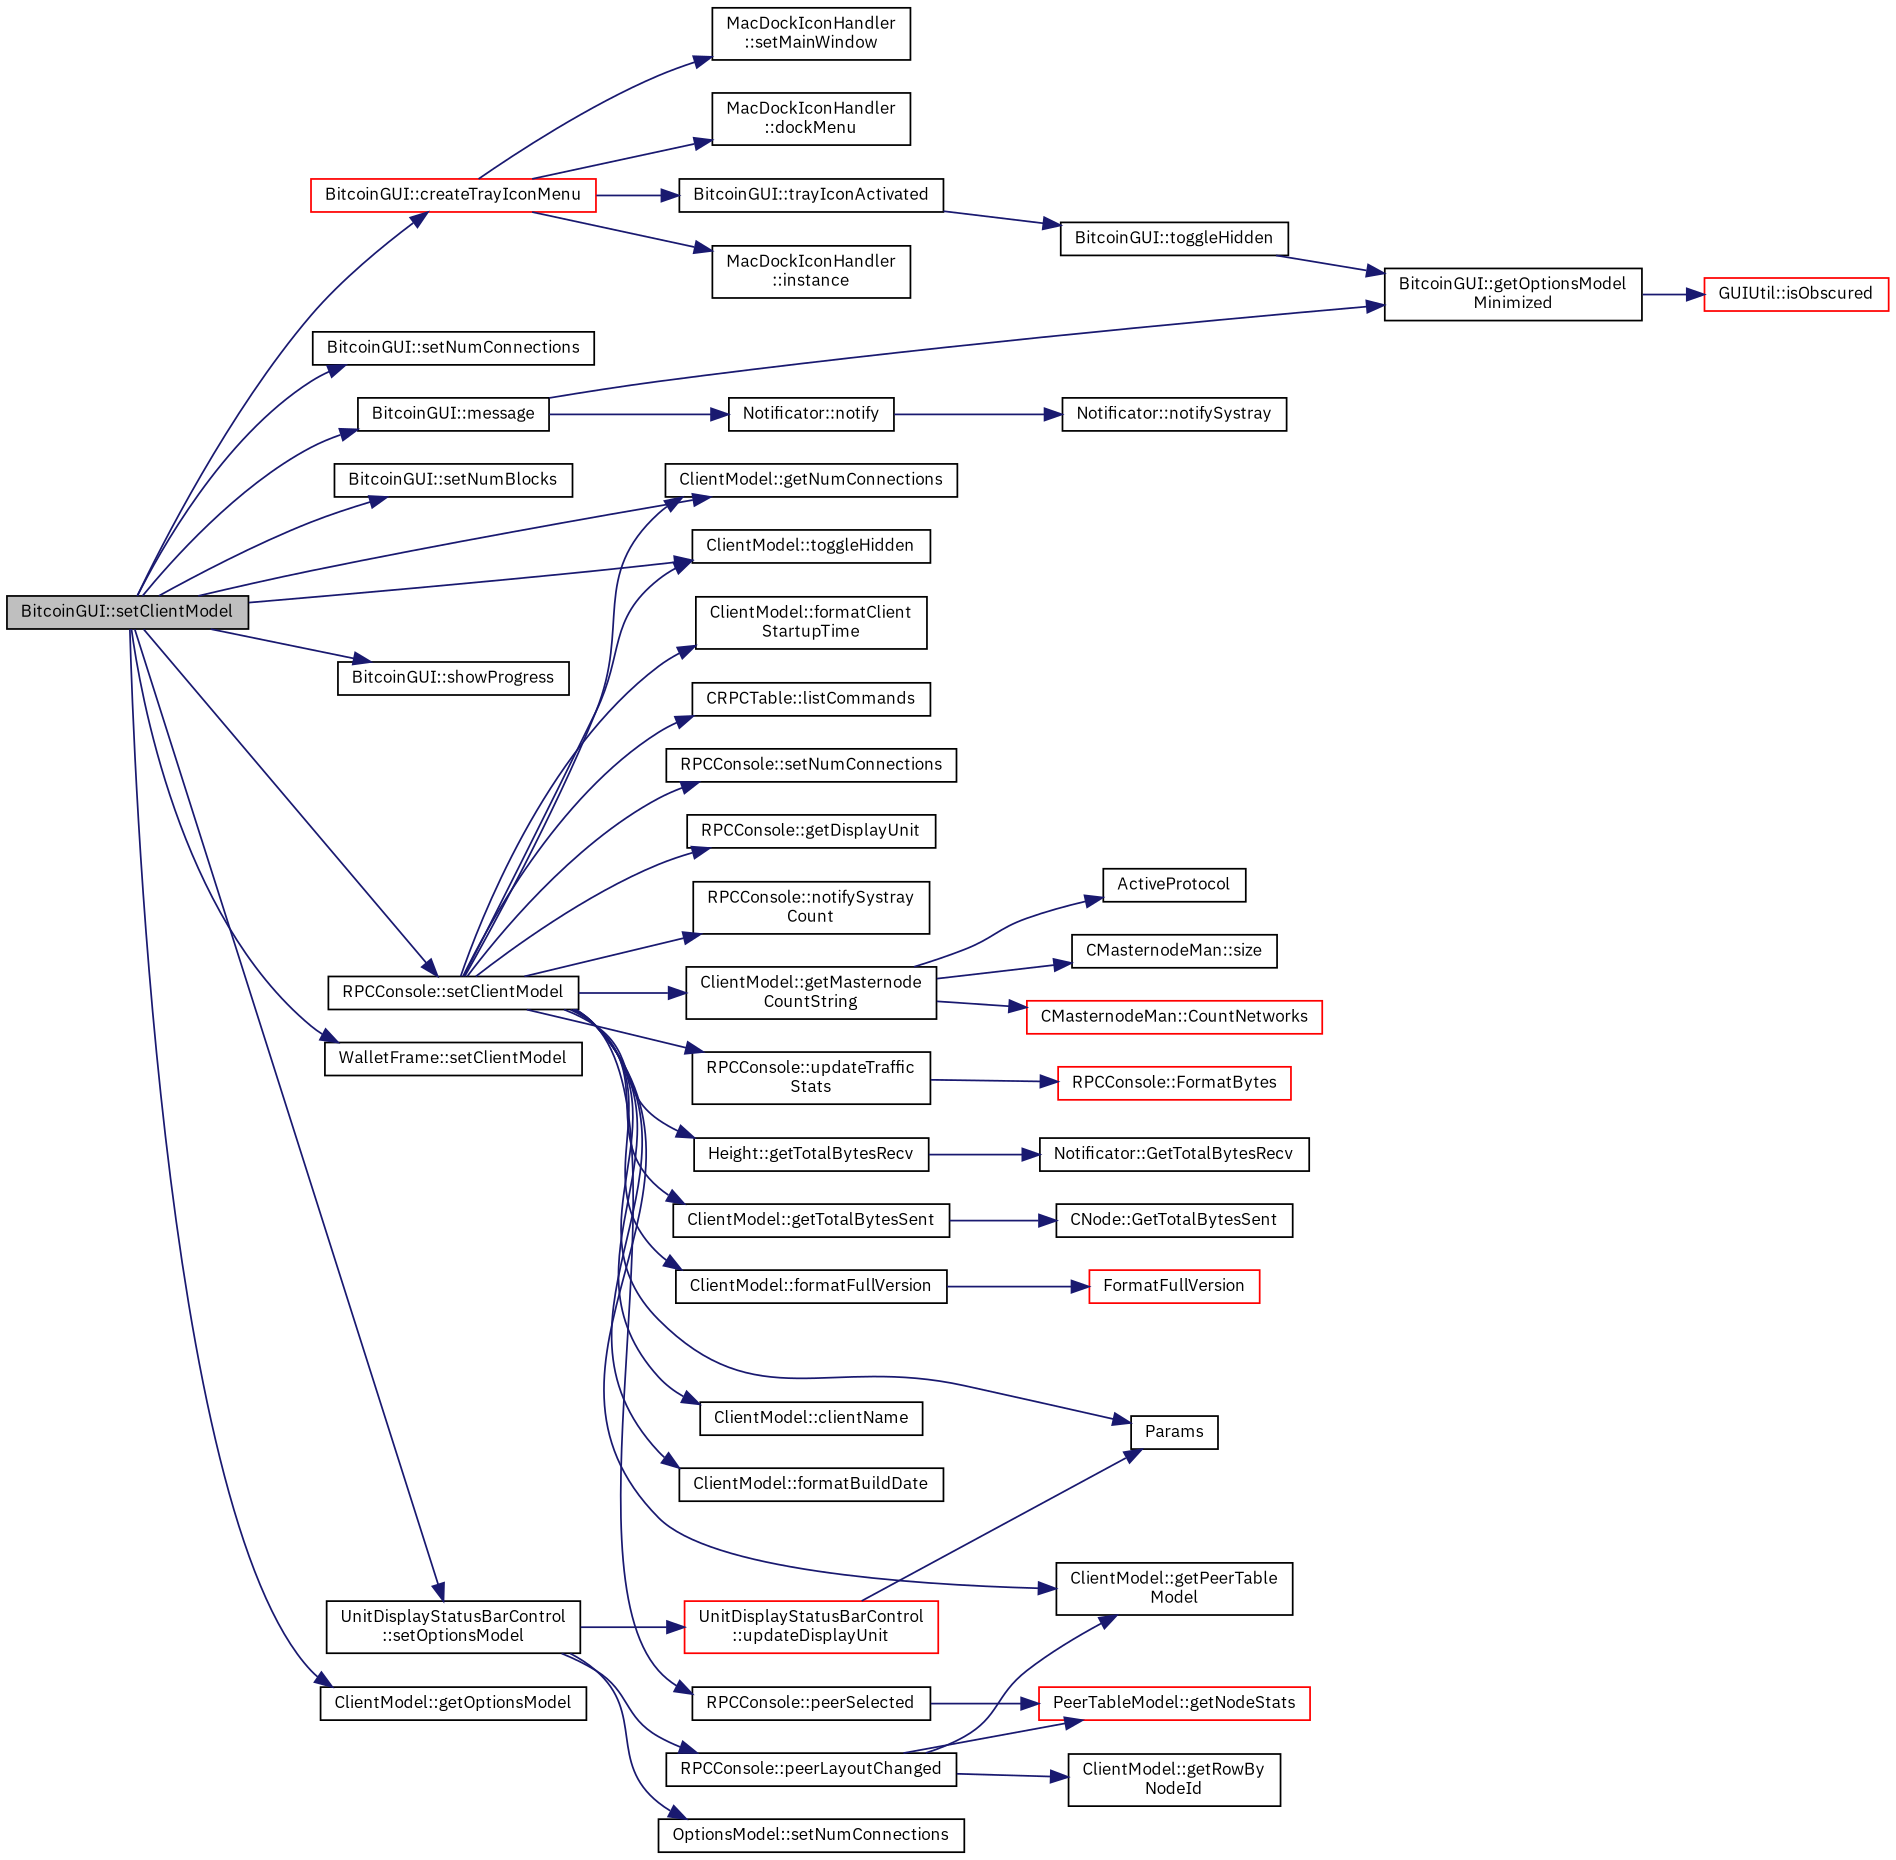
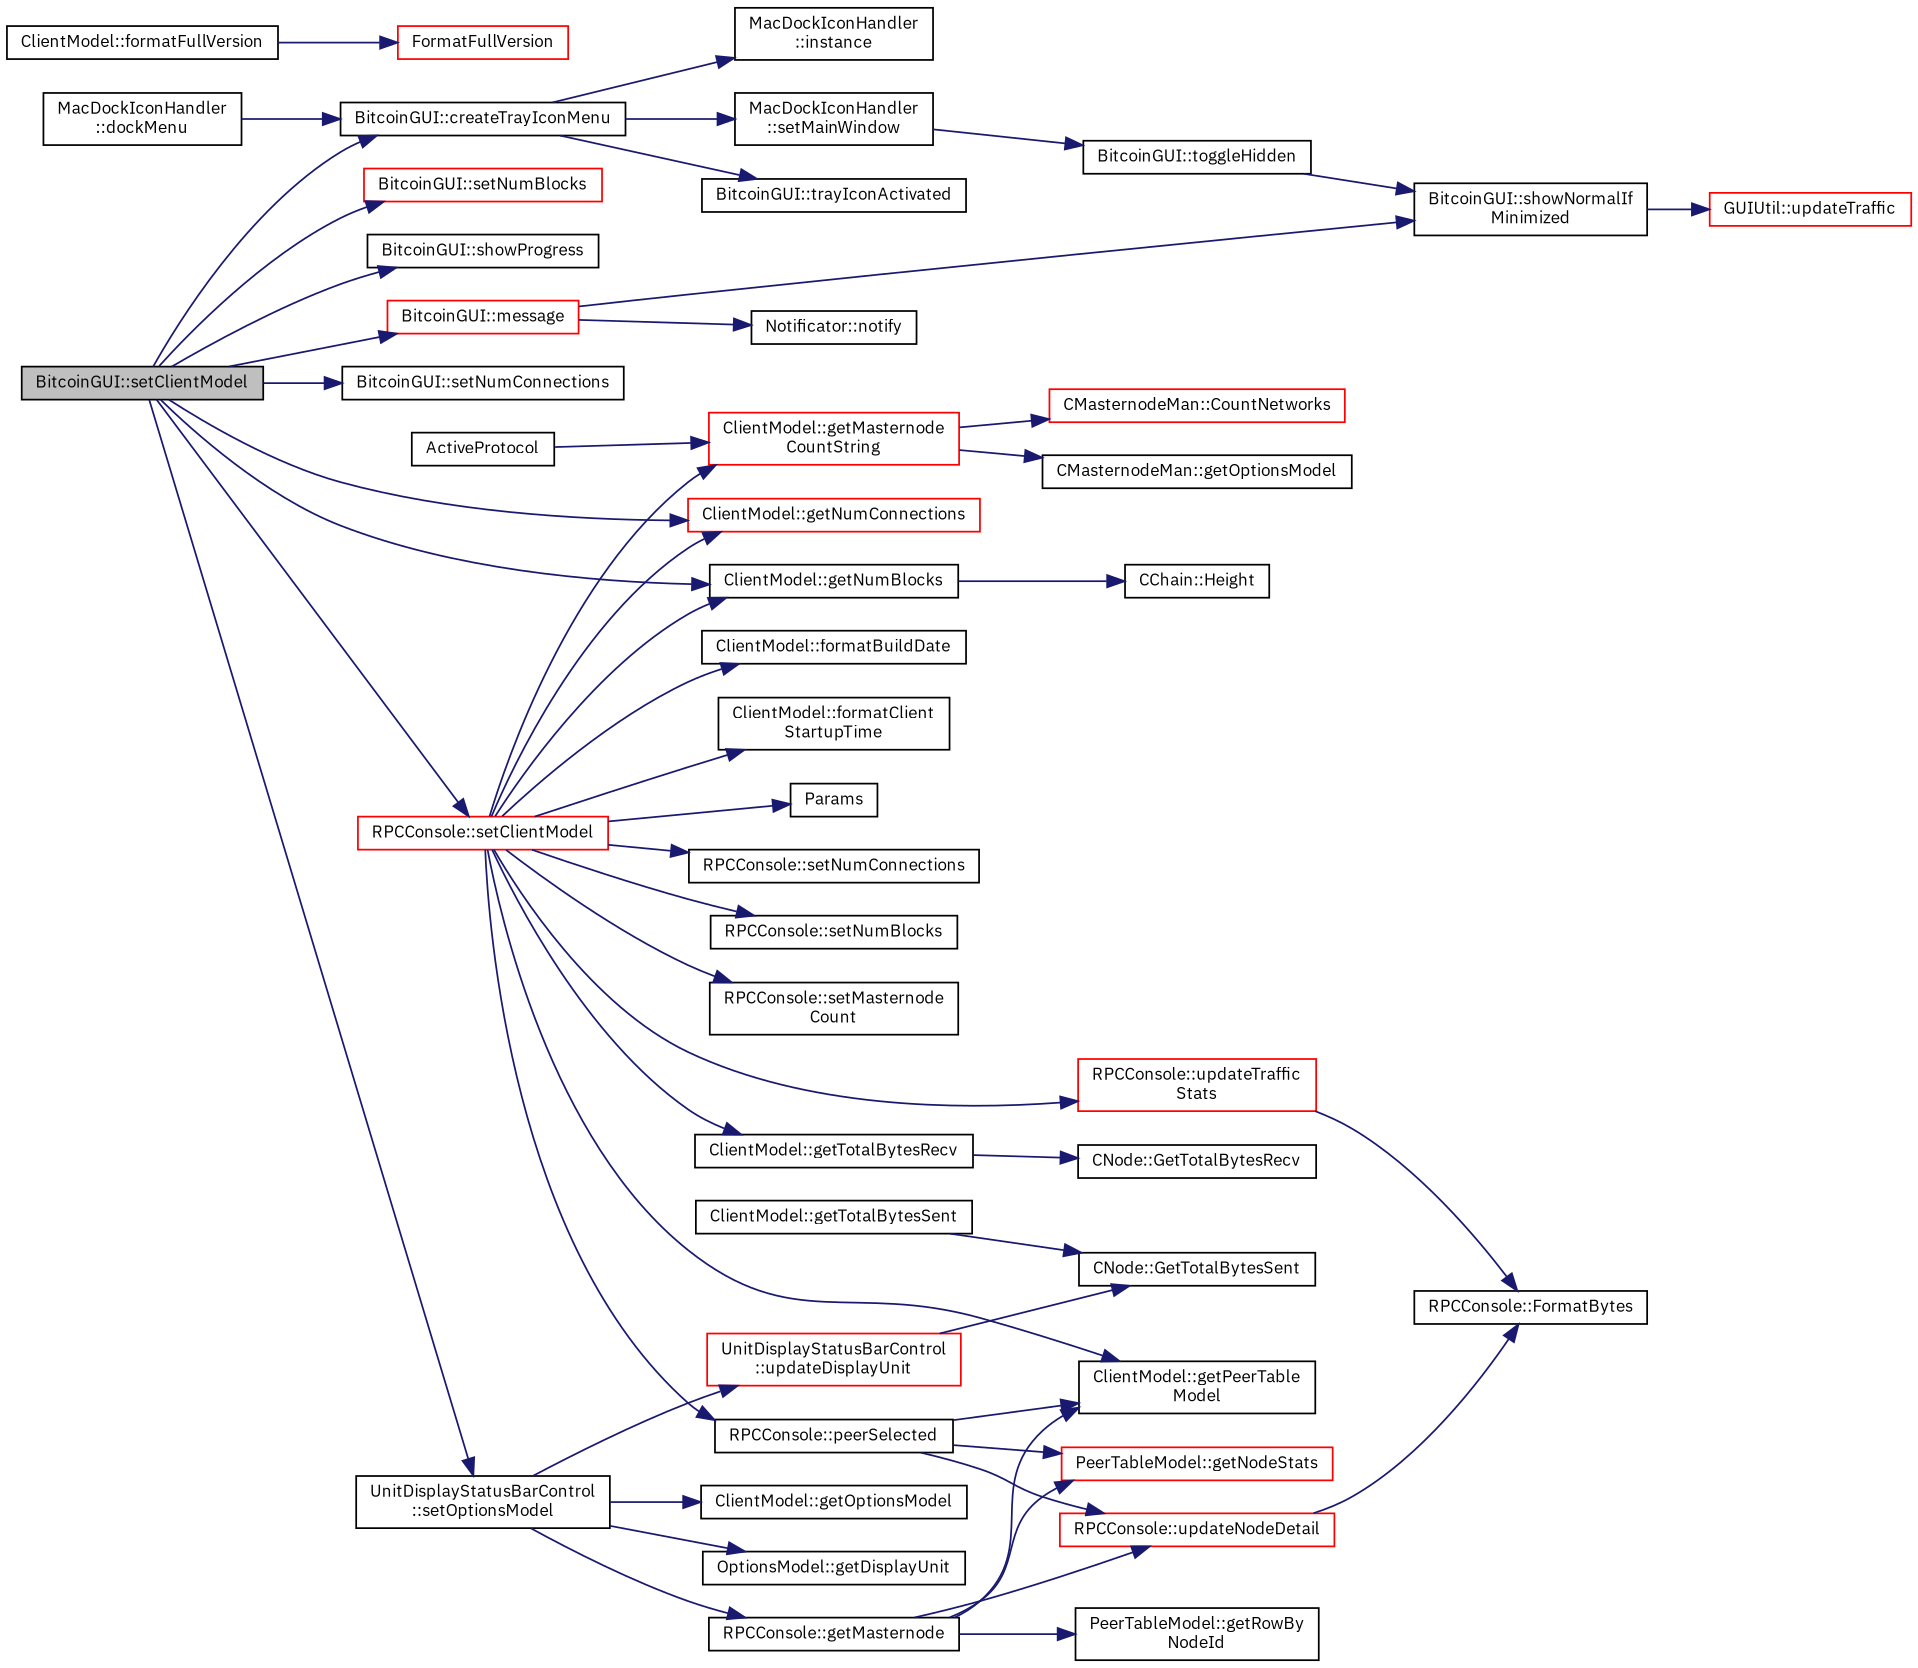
  digraph {
    fontname="IBM Plex Sans"
    rankdir=LR
    node [color=black fillcolor=white fontname="IBM Plex Sans" fontsize=10 shape=record style=filled]
    edge [color=midnightblue fontname="IBM Plex Sans" fontsize=10 labelfontname=Helvetica labelfontsize=10 style=solid]
    n1 [fillcolor=grey75 fontcolor=black height=0.2 label="BitcoinGUI::setClientModel" width=0.4]
-   n2 [color=red height=0.2 label="BitcoinGUI::createTrayIconMenu" width=0.4]
+   n2 [height=0.2 label="BitcoinGUI::createTrayIconMenu" width=0.4]
    n3 [height=0.2 label="BitcoinGUI::setNumConnections" width=0.4]
-   n4 [height=0.2 label="ClientModel::getNumConnections" width=0.4]
-   n5 [height=0.2 label="BitcoinGUI::setNumBlocks" width=0.4]
-   n6 [height=0.2 label="ClientModel::toggleHidden" width=0.4]
-   n7 [height=0.2 label="BitcoinGUI::message" width=0.4]
+   n4 [color=red height=0.2 label="ClientModel::getNumConnections" width=0.4]
+   n5 [color=red height=0.2 label="BitcoinGUI::setNumBlocks" width=0.4]
+   n6 [height=0.2 label="ClientModel::getNumBlocks" width=0.4]
+   n7 [color=red height=0.2 label="BitcoinGUI::message" width=0.4]
    n8 [height=0.2 label="BitcoinGUI::showProgress" width=0.4]
-   n9 [height=0.2 label="RPCConsole::setClientModel" width=0.4]
-   n10 [height=0.2 label="WalletFrame::setClientModel" width=0.4]
+   n9 [color=red height=0.2 label="RPCConsole::setClientModel" width=0.4]
    n11 [height=0.2 label="UnitDisplayStatusBarControl\l::setOptionsModel" width=0.4]
    n12 [height=0.2 label="ClientModel::getOptionsModel" width=0.4]
    n13 [height=0.2 label="BitcoinGUI::trayIconActivated" width=0.4]
    n14 [height=0.2 label="MacDockIconHandler\l::instance" width=0.4]
    n15 [height=0.2 label="MacDockIconHandler\l::setMainWindow" width=0.4]
    n16 [height=0.2 label="MacDockIconHandler\l::dockMenu" width=0.4]
-   n18 [height=0.2 label="BitcoinGUI::getOptionsModel\lMinimized" width=0.4]
+   n17 [height=0.2 label="CChain::Height" width=0.4]
+   n18 [height=0.2 label="BitcoinGUI::showNormalIf\lMinimized" width=0.4]
    n19 [height=0.2 label="Notificator::notify" width=0.4]
    n20 [height=0.2 label="RPCConsole::setNumConnections" width=0.4]
-   n21 [height=0.2 label="RPCConsole::getDisplayUnit" width=0.4]
-   n22 [height=0.2 label="RPCConsole::notifySystray\lCount" width=0.4]
-   n23 [height=0.2 label="ClientModel::getMasternode\lCountString" width=0.4]
-   n24 [height=0.2 label="RPCConsole::updateTraffic\lStats" width=0.4]
-   n25 [height=0.2 label="Height::getTotalBytesRecv" width=0.4]
+   n21 [height=0.2 label="RPCConsole::setNumBlocks" width=0.4]
+   n22 [height=0.2 label="RPCConsole::setMasternode\lCount" width=0.4]
+   n23 [color=red height=0.2 label="ClientModel::getMasternode\lCountString" width=0.4]
+   n24 [color=red height=0.2 label="RPCConsole::updateTraffic\lStats" width=0.4]
+   n25 [height=0.2 label="ClientModel::getTotalBytesRecv" width=0.4]
    n26 [height=0.2 label="ClientModel::getTotalBytesSent" width=0.4]
    n27 [height=0.2 label="ClientModel::getPeerTable\lModel" width=0.4]
    n28 [height=0.2 label="RPCConsole::peerSelected" width=0.4]
    n29 [height=0.2 label="ClientModel::formatFullVersion" width=0.4]
-   n30 [height=0.2 label="ClientModel::clientName" width=0.4]
    n31 [height=0.2 label="ClientModel::formatBuildDate" width=0.4]
    n32 [height=0.2 label="ClientModel::formatClient\lStartupTime" width=0.4]
    n33 [height=0.2 label=Params width=0.4]
-   n34 [height=0.2 label="CRPCTable::listCommands" width=0.4]
-   n35 [height=0.2 label="RPCConsole::peerLayoutChanged" width=0.4]
+   n35 [height=0.2 label="RPCConsole::getMasternode" width=0.4]
    n36 [color=red height=0.2 label="UnitDisplayStatusBarControl\l::updateDisplayUnit" width=0.4]
-   n37 [height=0.2 label="OptionsModel::setNumConnections" width=0.4]
+   n37 [height=0.2 label="OptionsModel::getDisplayUnit" width=0.4]
    n38 [height=0.2 label="BitcoinGUI::toggleHidden" width=0.4]
-   n39 [color=red height=0.2 label="GUIUtil::isObscured" width=0.4]
-   n40 [height=0.2 label="Notificator::notifySystray" width=0.4]
+   n39 [color=red height=0.2 label="GUIUtil::updateTraffic" width=0.4]
    n41 [color=red height=0.2 label="CMasternodeMan::CountNetworks" width=0.4]
    n42 [height=0.2 label=ActiveProtocol width=0.4]
-   n43 [height=0.2 label="CMasternodeMan::size" width=0.4]
-   n44 [color=red height=0.2 label="RPCConsole::FormatBytes" width=0.4]
-   n45 [height=0.2 label="Notificator::GetTotalBytesRecv" width=0.4]
+   n43 [height=0.2 label="CMasternodeMan::getOptionsModel" width=0.4]
+   n44 [height=0.2 label="RPCConsole::FormatBytes" width=0.4]
+   n45 [height=0.2 label="CNode::GetTotalBytesRecv" width=0.4]
    n46 [height=0.2 label="CNode::GetTotalBytesSent" width=0.4]
    n47 [color=red height=0.2 label="PeerTableModel::getNodeStats" width=0.4]
-   n49 [height=0.2 label="ClientModel::getRowBy\lNodeId" width=0.4]
+   n48 [color=red height=0.2 label="RPCConsole::updateNodeDetail" width=0.4]
+   n49 [height=0.2 label="PeerTableModel::getRowBy\lNodeId" width=0.4]
    n50 [color=red height=0.2 label=FormatFullVersion width=0.4]
    n1 -> n2
    n1 -> n3
    n1 -> n4
    n1 -> n5
    n1 -> n6
    n1 -> n7
    n1 -> n8
    n1 -> n9
-   n1 -> n10
    n1 -> n11
-   n1 -> n12
+   n11 -> n12
    n2 -> n13
    n2 -> n14
    n2 -> n15
-   n2 -> n16
+   n16 -> n2
+   n6 -> n17
    n7 -> n18
    n7 -> n19
    n9 -> n4
    n9 -> n6
    n9 -> n20
    n9 -> n21
    n9 -> n22
    n9 -> n23
    n9 -> n24
    n9 -> n25
-   n9 -> n26
    n9 -> n27
    n9 -> n28
-   n9 -> n29
-   n9 -> n30
    n9 -> n31
    n9 -> n32
    n9 -> n33
-   n9 -> n34
    n11 -> n35
    n11 -> n36
    n11 -> n37
-   n13 -> n38
+   n15 -> n38
    n18 -> n39
-   n19 -> n40
    n23 -> n41
-   n23 -> n42
+   n42 -> n23
    n23 -> n43
    n24 -> n44
    n25 -> n45
    n26 -> n46
+   n28 -> n27
    n28 -> n47
+   n28 -> n48
    n29 -> n50
    n35 -> n27
    n35 -> n47
+   n35 -> n48
    n35 -> n49
-   n36 -> n33
+   n36 -> n46
    n38 -> n18
+   n48 -> n44
  }
